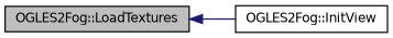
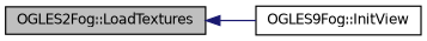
  digraph {
    rankdir=LR
    node [color=black fontname=Helvetica fontsize=10 shape=record style=filled]
    n1 [fillcolor=grey75 fontcolor=black height=0.2 label="OGLES2Fog::LoadTextures" width=0.4]
-   n2 [fillcolor=white height=0.2 label="OGLES2Fog::InitView" width=0.4]
+   n2 [fillcolor=white height=0.2 label="OGLES9Fog::InitView" width=0.4]
    n1 -> n2 [color=midnightblue dir=back fontname=Helvetica fontsize=10 labelfontname=Helvetica labelfontsize=10 style=solid]
  }
